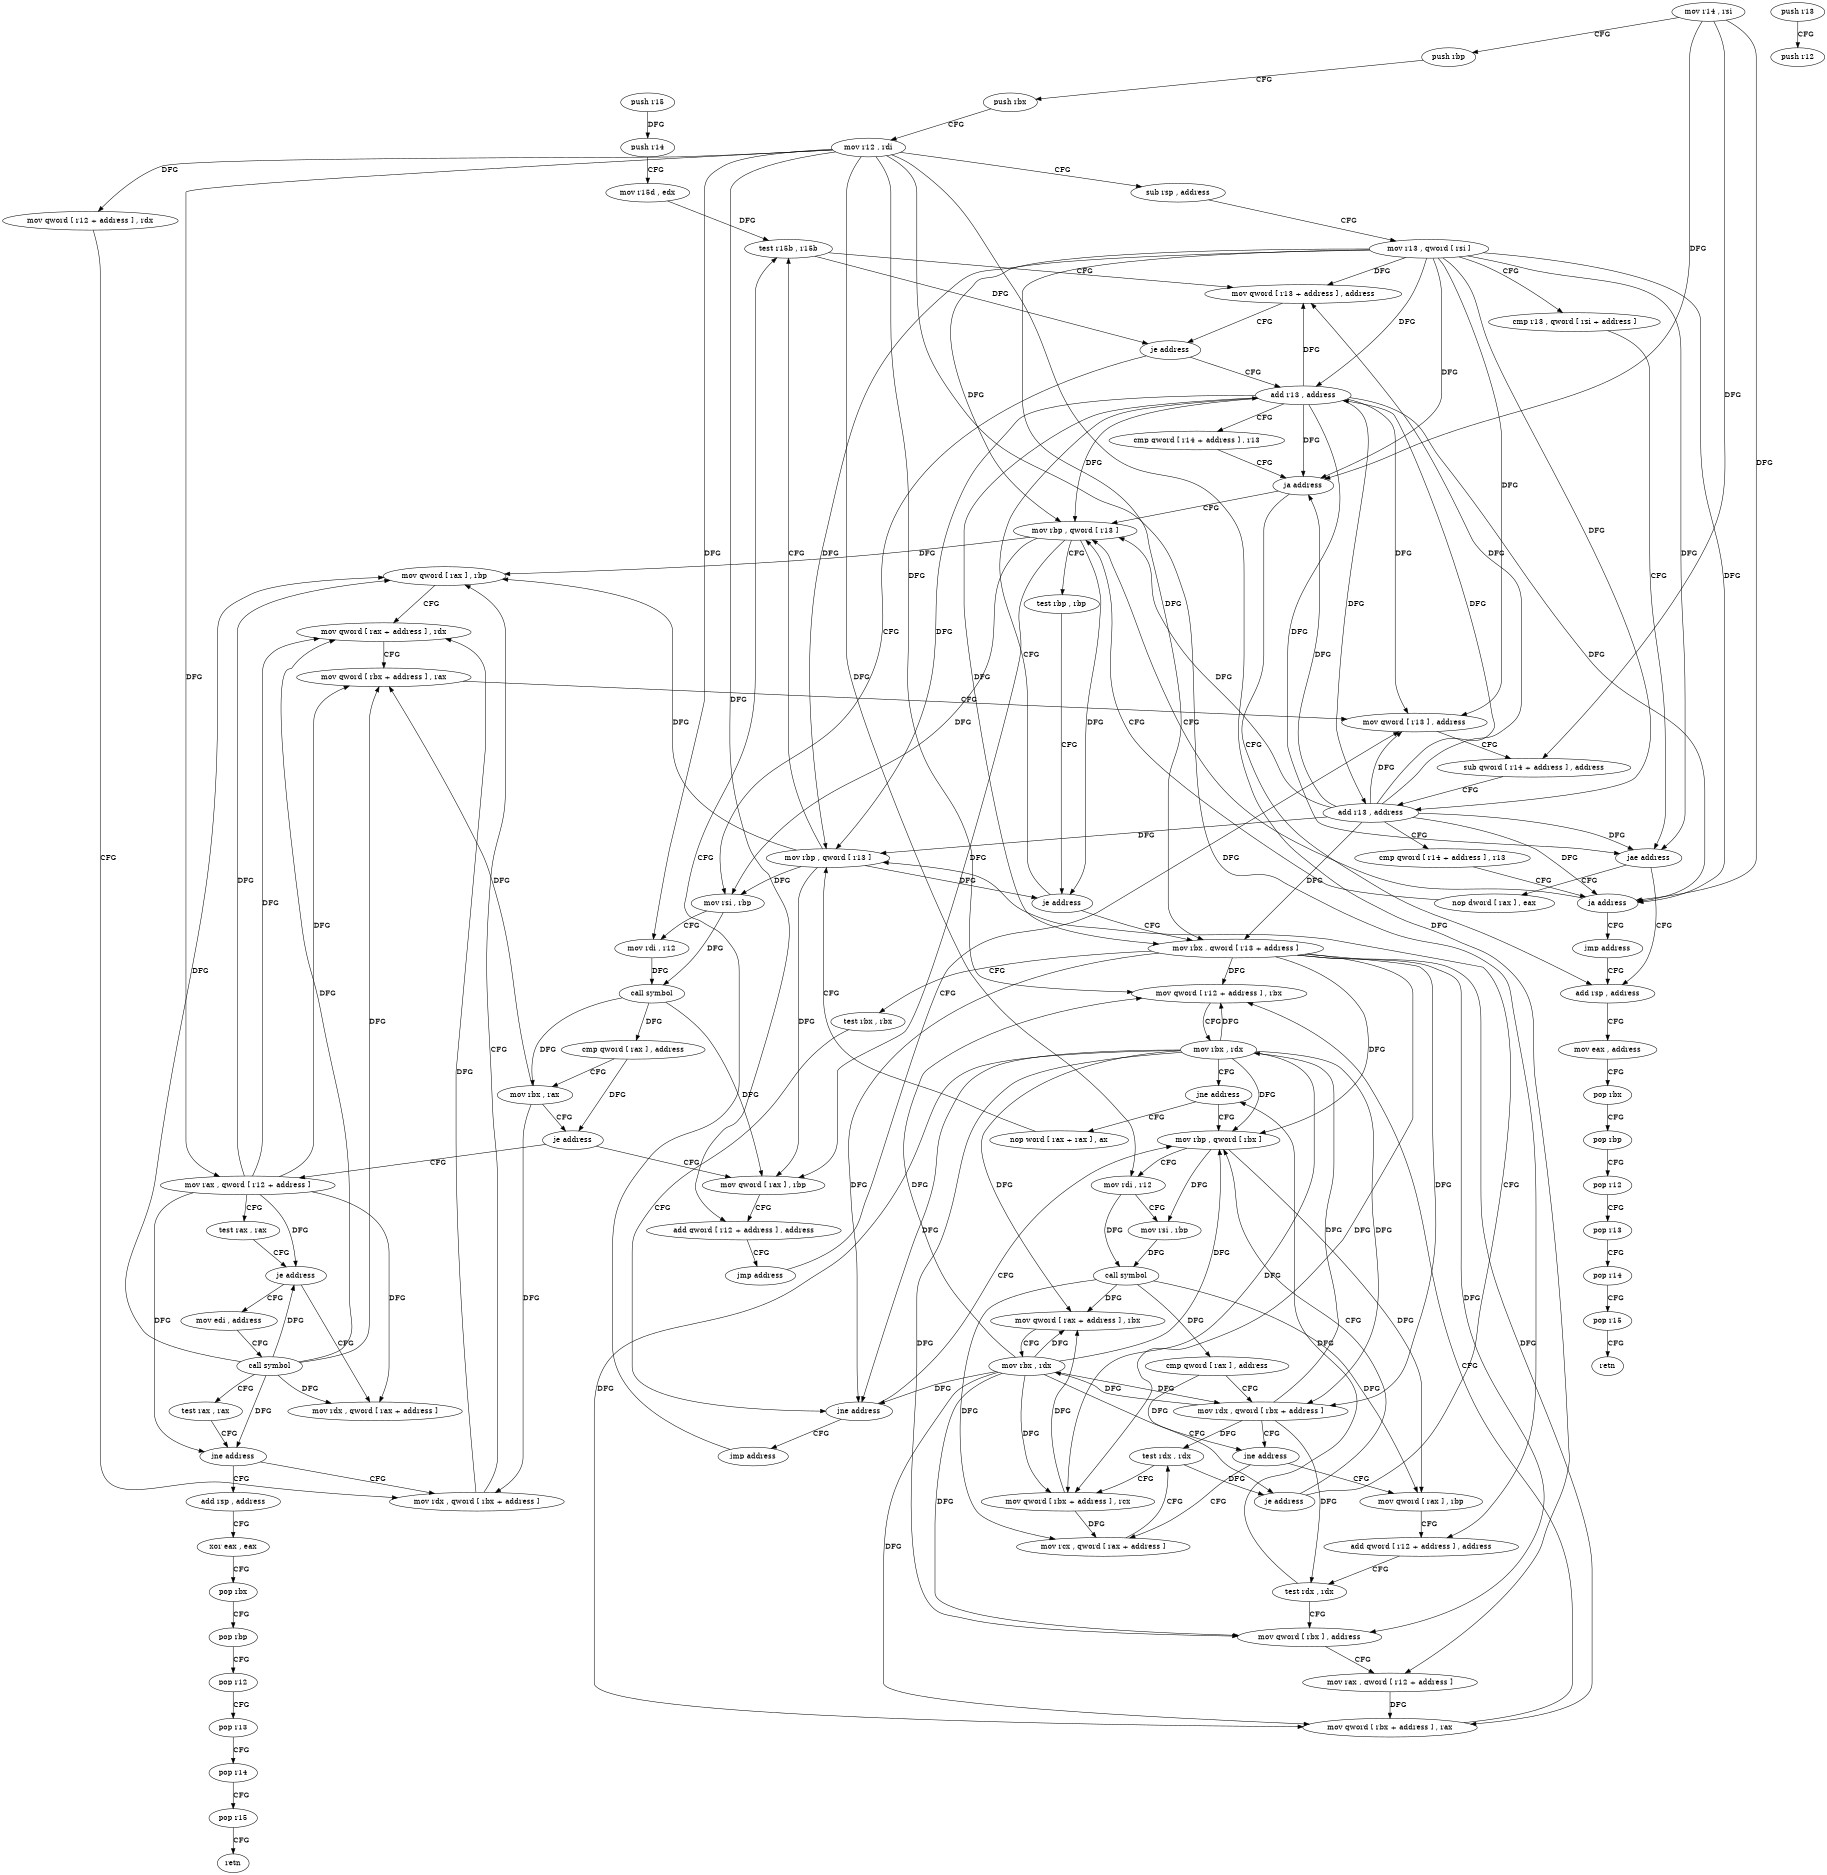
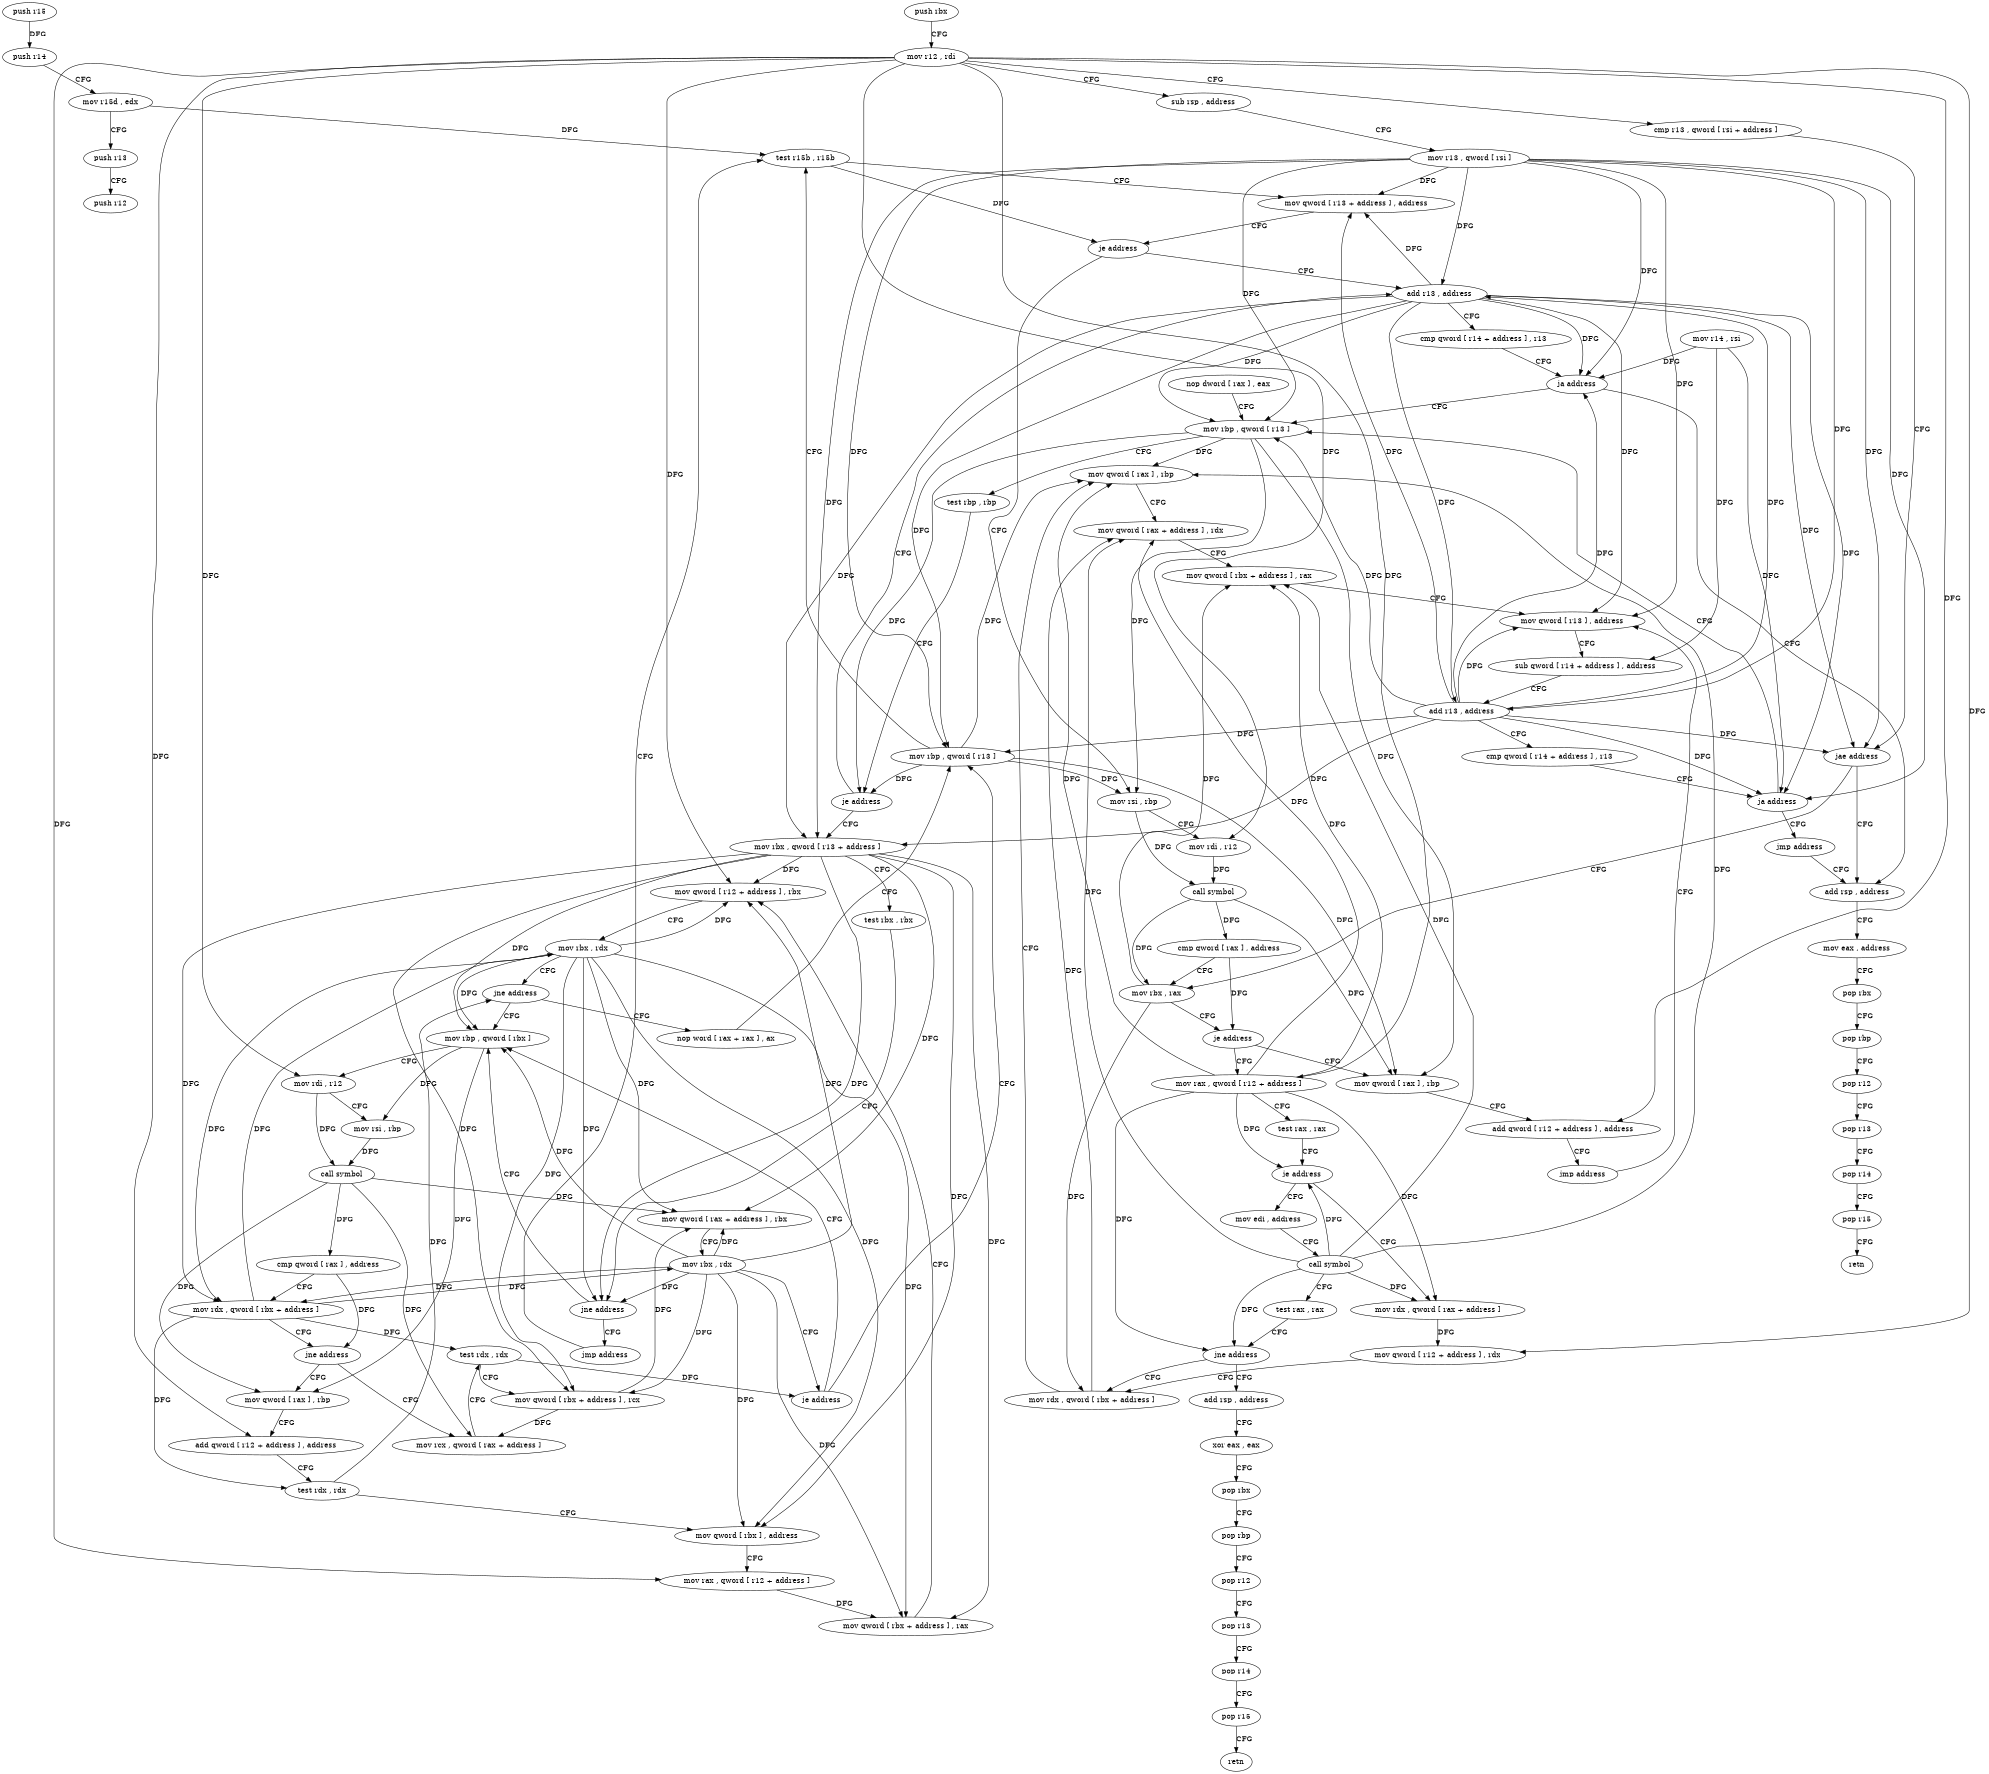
  digraph {
    n1 [label="push r15"]
    n2 [label="push r14"]
    n3 [label="mov r15d , edx"]
    n4 [label="push r13"]
    n5 [label="test r15b , r15b"]
    n6 [label="push r12"]
    n7 [label="mov qword [ r13 + address ] , address"]
    n8 [label="je address"]
    n9 [label="mov r14 , rsi"]
-   n10 [label="push rbp"]
    n11 [label="ja address"]
    n12 [label="sub qword [ r14 + address ] , address"]
    n13 [label="ja address"]
    n14 [label="push rbx"]
    n15 [label="mov rbp , qword [ r13 ]"]
    n16 [label="add rsp , address"]
    n17 [label="add r13 , address"]
    n18 [label="jmp address"]
    n19 [label="mov r12 , rdi"]
    n20 [label="sub rsp , address"]
    n21 [label="mov rdi , r12"]
    n22 [label="add qword [ r12 + address ] , address"]
    n23 [label="mov rax , qword [ r12 + address ]"]
    n24 [label="mov qword [ r12 + address ] , rbx"]
    n25 [label="mov rdi , r12"]
    n26 [label="mov rax , qword [ r12 + address ]"]
    n27 [label="add qword [ r12 + address ] , address"]
    n28 [label="mov qword [ r12 + address ] , rdx"]
    n29 [label="mov r13 , qword [ rsi ]"]
    n30 [label="mov rsi , rbp"]
    n31 [label="call symbol"]
    n32 [label="test rdx , rdx"]
    n33 [label="mov qword [ rbx + address ] , rax"]
    n34 [label="mov rbx , rdx"]
    n35 [label="call symbol"]
    n36 [label="mov qword [ rax ] , rbp"]
    n37 [label="mov qword [ rbx + address ] , rax"]
    n38 [label="test rax , rax"]
    n39 [label="je address"]
    n40 [label="mov rdx , qword [ rax + address ]"]
    n41 [label="jne address"]
    n42 [label="mov qword [ rax + address ] , rdx"]
    n43 [label="jmp address"]
    n44 [label="mov rdx , qword [ rbx + address ]"]
    n45 [label="cmp r13 , qword [ rsi + address ]"]
    n46 [label="jae address"]
    n47 [label="add r13 , address"]
    n48 [label="mov rbx , qword [ r13 + address ]"]
    n49 [label="mov rbp , qword [ r13 ]"]
    n50 [label="mov qword [ r13 ] , address"]
    n51 [label="nop dword [ rax ] , eax"]
    n52 [label="test rbp , rbp"]
    n53 [label="je address"]
    n54 [label="mov rsi , rbp"]
    n55 [label="mov qword [ rax ] , rbp"]
    n56 [label="cmp qword [ r14 + address ] , r13"]
    n57 [label="test rbx , rbx"]
    n58 [label="jne address"]
    n59 [label="mov rbp , qword [ rbx ]"]
    n60 [label="mov rdx , qword [ rbx + address ]"]
    n61 [label="mov qword [ rbx + address ] , rcx"]
    n62 [label="mov qword [ rax + address ] , rbx"]
    n63 [label="mov qword [ rbx ] , address"]
    n64 [label="cmp qword [ r14 + address ] , r13"]
    n65 [label="mov eax , address"]
    n66 [label="pop rbx"]
    n67 [label="pop rbp"]
    n68 [label="pop r12"]
    n69 [label="pop r13"]
    n70 [label="pop r14"]
    n71 [label="pop r15"]
    n72 [label=retn]
    n73 [label="jmp address"]
    n74 [label="mov qword [ rax ] , rbp"]
    n75 [label="jne address"]
    n76 [label="test rdx , rdx"]
    n77 [label="mov rbx , rdx"]
    n78 [label="mov rcx , qword [ rax + address ]"]
    n79 [label="cmp qword [ rax ] , address"]
    n80 [label="je address"]
    n81 [label="jne address"]
    n82 [label="nop word [ rax + rax ] , ax"]
    n83 [label="cmp qword [ rax ] , address"]
    n84 [label="mov rbx , rax"]
    n85 [label="je address"]
    n86 [label="mov edi , address"]
    n87 [label="add rsp , address"]
    n88 [label="call symbol"]
    n89 [label="test rax , rax"]
    n90 [label="xor eax , eax"]
    n91 [label="pop rbx"]
    n92 [label="pop rbp"]
    n93 [label="pop r12"]
    n94 [label="pop r13"]
    n95 [label="pop r14"]
    n96 [label="pop r15"]
    n97 [label=retn]
    n1 -> n2 [label=DFG]
    n2 -> n3 [label=CFG]
+   n3 -> n4 [label=CFG]
    n3 -> n5 [label=DFG]
    n4 -> n6 [label=CFG]
    n5 -> n7 [label=CFG]
    n5 -> n8 [label=DFG]
    n7 -> n8 [label=CFG]
    n8 -> n47 [label=CFG]
    n8 -> n54 [label=CFG]
-   n9 -> n10 [label=CFG]
    n9 -> n11 [label=DFG]
    n9 -> n12 [label=DFG]
    n9 -> n13 [label=DFG]
-   n10 -> n14 [label=CFG]
    n11 -> n15 [label=CFG]
    n11 -> n16 [label=CFG]
    n12 -> n17 [label=CFG]
    n13 -> n15 [label=CFG]
    n13 -> n18 [label=CFG]
    n14 -> n19 [label=CFG]
    n15 -> n36 [label=DFG]
    n15 -> n52 [label=CFG]
    n15 -> n53 [label=DFG]
    n15 -> n54 [label=DFG]
    n15 -> n55 [label=DFG]
    n16 -> n65 [label=CFG]
    n17 -> n7 [label=DFG]
    n17 -> n11 [label=DFG]
    n17 -> n13 [label=DFG]
    n17 -> n15 [label=DFG]
    n17 -> n46 [label=DFG]
    n17 -> n47 [label=DFG]
    n17 -> n48 [label=DFG]
    n17 -> n49 [label=DFG]
    n17 -> n50 [label=DFG]
    n17 -> n64 [label=CFG]
    n18 -> n16 [label=CFG]
    n19 -> n20 [label=CFG]
    n19 -> n21 [label=DFG]
    n19 -> n22 [label=DFG]
    n19 -> n23 [label=DFG]
    n19 -> n24 [label=DFG]
    n19 -> n25 [label=DFG]
    n19 -> n26 [label=DFG]
    n19 -> n27 [label=DFG]
    n19 -> n28 [label=DFG]
    n20 -> n29 [label=CFG]
    n21 -> n30 [label=CFG]
    n21 -> n31 [label=DFG]
    n22 -> n32 [label=CFG]
    n23 -> n33 [label=DFG]
    n24 -> n34 [label=CFG]
    n25 -> n35 [label=DFG]
    n26 -> n36 [label=DFG]
    n26 -> n37 [label=DFG]
    n26 -> n38 [label=CFG]
    n26 -> n39 [label=DFG]
    n26 -> n40 [label=DFG]
    n26 -> n41 [label=DFG]
    n26 -> n42 [label=DFG]
    n27 -> n43 [label=CFG]
    n28 -> n44 [label=CFG]
    n29 -> n7 [label=DFG]
    n29 -> n11 [label=DFG]
    n29 -> n13 [label=DFG]
    n29 -> n15 [label=DFG]
    n29 -> n17 [label=DFG]
-   n29 -> n45 [label=CFG]
+   n19 -> n45 [label=CFG]
    n29 -> n46 [label=DFG]
    n29 -> n47 [label=DFG]
    n29 -> n48 [label=DFG]
    n29 -> n49 [label=DFG]
    n29 -> n50 [label=DFG]
    n30 -> n31 [label=DFG]
    n31 -> n62 [label=DFG]
    n31 -> n74 [label=DFG]
    n31 -> n78 [label=DFG]
    n31 -> n79 [label=DFG]
    n32 -> n63 [label=CFG]
    n32 -> n81 [label=DFG]
    n33 -> n24 [label=CFG]
    n34 -> n24 [label=DFG]
    n34 -> n33 [label=DFG]
    n34 -> n58 [label=DFG]
    n34 -> n59 [label=DFG]
    n34 -> n60 [label=DFG]
    n34 -> n61 [label=DFG]
    n34 -> n62 [label=DFG]
    n34 -> n63 [label=DFG]
    n34 -> n81 [label=CFG]
    n35 -> n55 [label=DFG]
    n35 -> n83 [label=DFG]
    n35 -> n84 [label=DFG]
    n36 -> n42 [label=CFG]
    n37 -> n50 [label=CFG]
    n38 -> n39 [label=CFG]
    n39 -> n40 [label=CFG]
    n39 -> n86 [label=CFG]
+   n40 -> n28 [label=DFG]
    n41 -> n44 [label=CFG]
    n41 -> n87 [label=CFG]
    n42 -> n37 [label=CFG]
    n43 -> n50 [label=CFG]
    n44 -> n36 [label=CFG]
    n44 -> n42 [label=DFG]
    n45 -> n46 [label=CFG]
    n46 -> n16 [label=CFG]
-   n46 -> n51 [label=CFG]
+   n46 -> n84 [label=CFG]
    n47 -> n7 [label=DFG]
    n47 -> n11 [label=DFG]
    n47 -> n13 [label=DFG]
    n47 -> n15 [label=DFG]
    n47 -> n17 [label=DFG]
    n47 -> n46 [label=DFG]
    n47 -> n48 [label=DFG]
    n47 -> n49 [label=DFG]
    n47 -> n50 [label=DFG]
    n47 -> n56 [label=CFG]
    n48 -> n24 [label=DFG]
    n48 -> n33 [label=DFG]
    n48 -> n57 [label=CFG]
    n48 -> n58 [label=DFG]
    n48 -> n59 [label=DFG]
    n48 -> n60 [label=DFG]
    n48 -> n61 [label=DFG]
+   n48 -> n62 [label=DFG]
    n48 -> n63 [label=DFG]
    n49 -> n5 [label=CFG]
    n49 -> n36 [label=DFG]
    n49 -> n53 [label=DFG]
    n49 -> n54 [label=DFG]
    n49 -> n55 [label=DFG]
    n50 -> n12 [label=CFG]
    n51 -> n15 [label=CFG]
    n52 -> n53 [label=CFG]
    n53 -> n47 [label=CFG]
    n53 -> n48 [label=CFG]
    n54 -> n25 [label=CFG]
    n54 -> n35 [label=DFG]
    n55 -> n27 [label=CFG]
    n56 -> n11 [label=CFG]
    n57 -> n58 [label=CFG]
    n58 -> n59 [label=CFG]
    n58 -> n73 [label=CFG]
    n59 -> n21 [label=CFG]
    n59 -> n30 [label=DFG]
    n59 -> n74 [label=DFG]
    n60 -> n32 [label=DFG]
    n60 -> n34 [label=DFG]
    n60 -> n75 [label=CFG]
    n60 -> n76 [label=DFG]
    n60 -> n77 [label=DFG]
    n61 -> n62 [label=DFG]
    n61 -> n78 [label=DFG]
    n62 -> n77 [label=CFG]
    n63 -> n23 [label=CFG]
    n64 -> n13 [label=CFG]
    n65 -> n66 [label=CFG]
    n66 -> n67 [label=CFG]
    n67 -> n68 [label=CFG]
    n68 -> n69 [label=CFG]
    n69 -> n70 [label=CFG]
    n70 -> n71 [label=CFG]
    n71 -> n72 [label=CFG]
    n73 -> n5 [label=CFG]
    n74 -> n22 [label=CFG]
    n75 -> n74 [label=CFG]
    n75 -> n78 [label=CFG]
    n76 -> n61 [label=CFG]
    n76 -> n80 [label=DFG]
    n77 -> n24 [label=DFG]
    n77 -> n33 [label=DFG]
    n77 -> n58 [label=DFG]
    n77 -> n59 [label=DFG]
    n77 -> n60 [label=DFG]
    n77 -> n61 [label=DFG]
    n77 -> n62 [label=DFG]
    n77 -> n63 [label=DFG]
    n77 -> n80 [label=CFG]
    n78 -> n76 [label=CFG]
    n79 -> n60 [label=CFG]
    n79 -> n75 [label=DFG]
    n80 -> n49 [label=CFG]
    n80 -> n59 [label=CFG]
    n81 -> n59 [label=CFG]
    n81 -> n82 [label=CFG]
    n82 -> n49 [label=CFG]
    n83 -> n84 [label=CFG]
    n83 -> n85 [label=DFG]
    n84 -> n37 [label=DFG]
    n84 -> n44 [label=DFG]
    n84 -> n85 [label=CFG]
    n85 -> n26 [label=CFG]
    n85 -> n55 [label=CFG]
    n86 -> n88 [label=CFG]
    n87 -> n90 [label=CFG]
    n88 -> n36 [label=DFG]
    n88 -> n37 [label=DFG]
    n88 -> n39 [label=DFG]
    n88 -> n40 [label=DFG]
    n88 -> n41 [label=DFG]
    n88 -> n42 [label=DFG]
    n88 -> n89 [label=CFG]
    n89 -> n41 [label=CFG]
    n90 -> n91 [label=CFG]
    n91 -> n92 [label=CFG]
    n92 -> n93 [label=CFG]
    n93 -> n94 [label=CFG]
    n94 -> n95 [label=CFG]
    n95 -> n96 [label=CFG]
    n96 -> n97 [label=CFG]
  }
